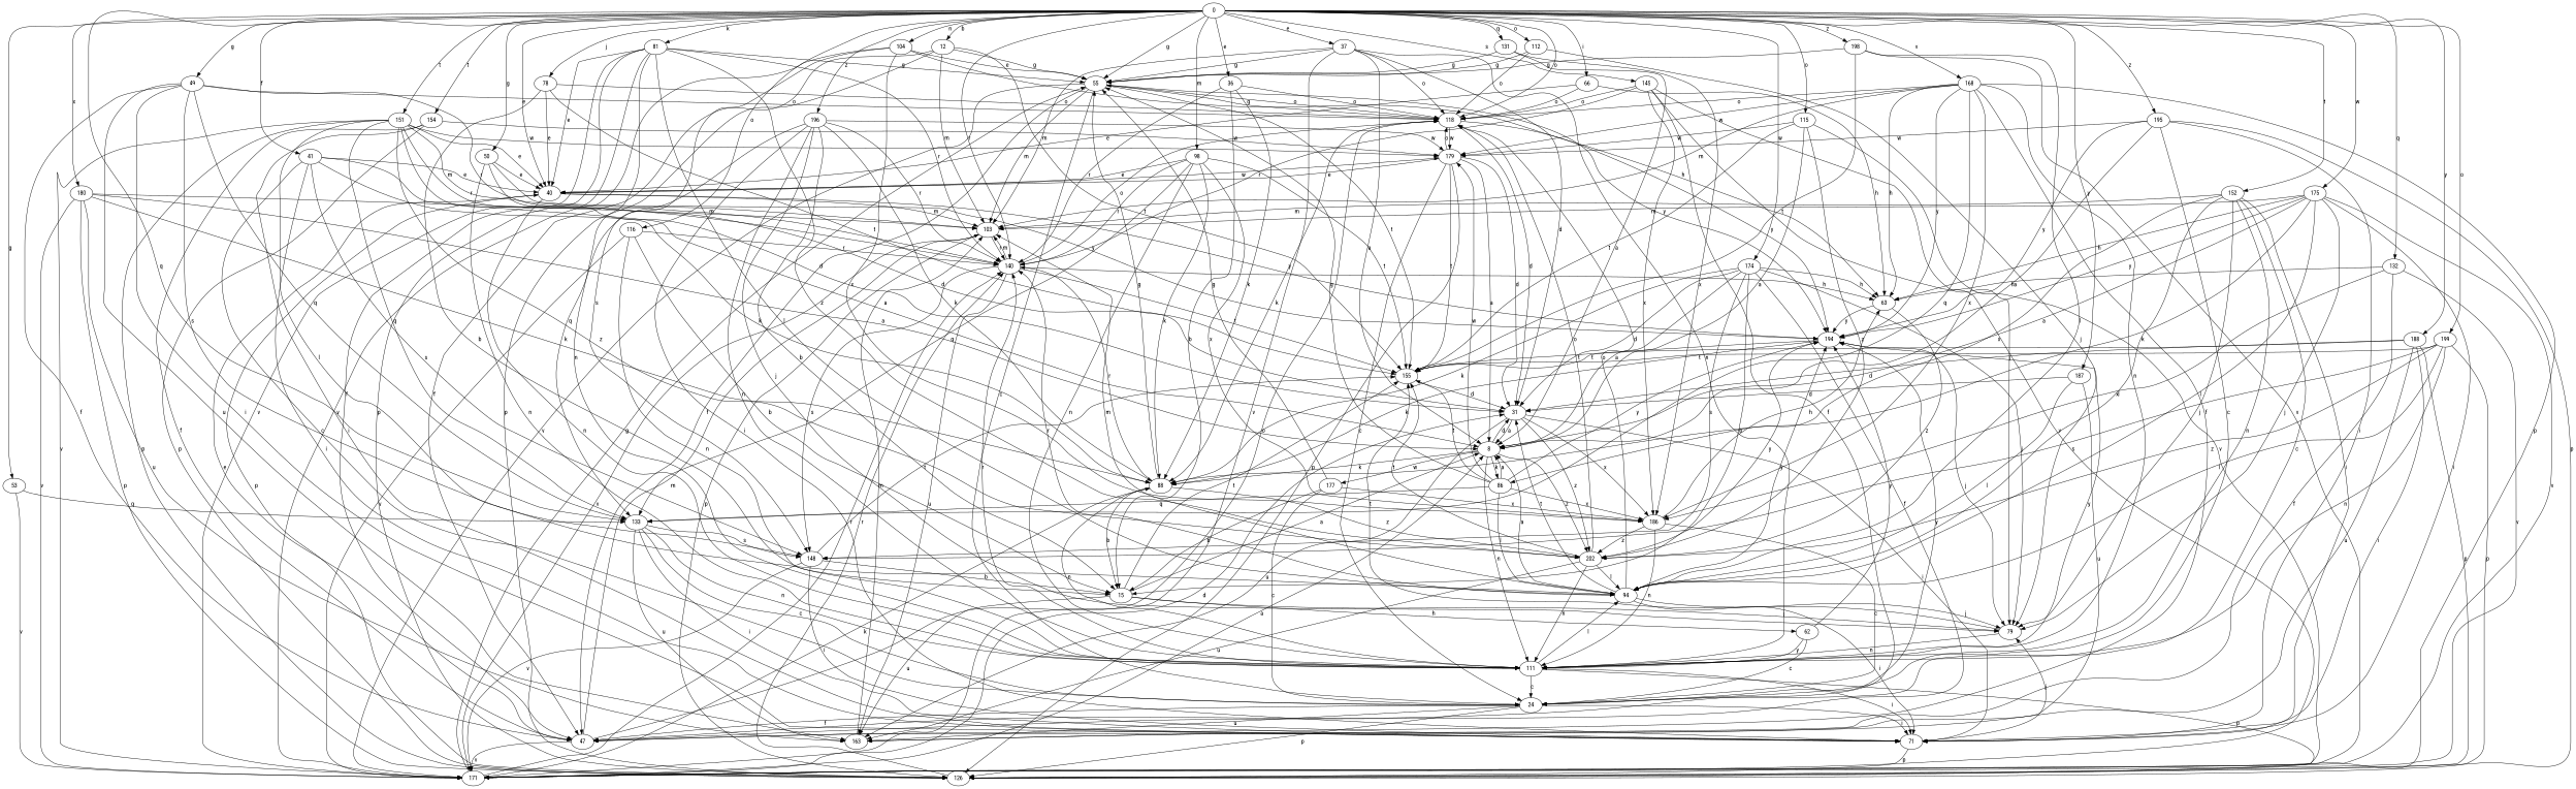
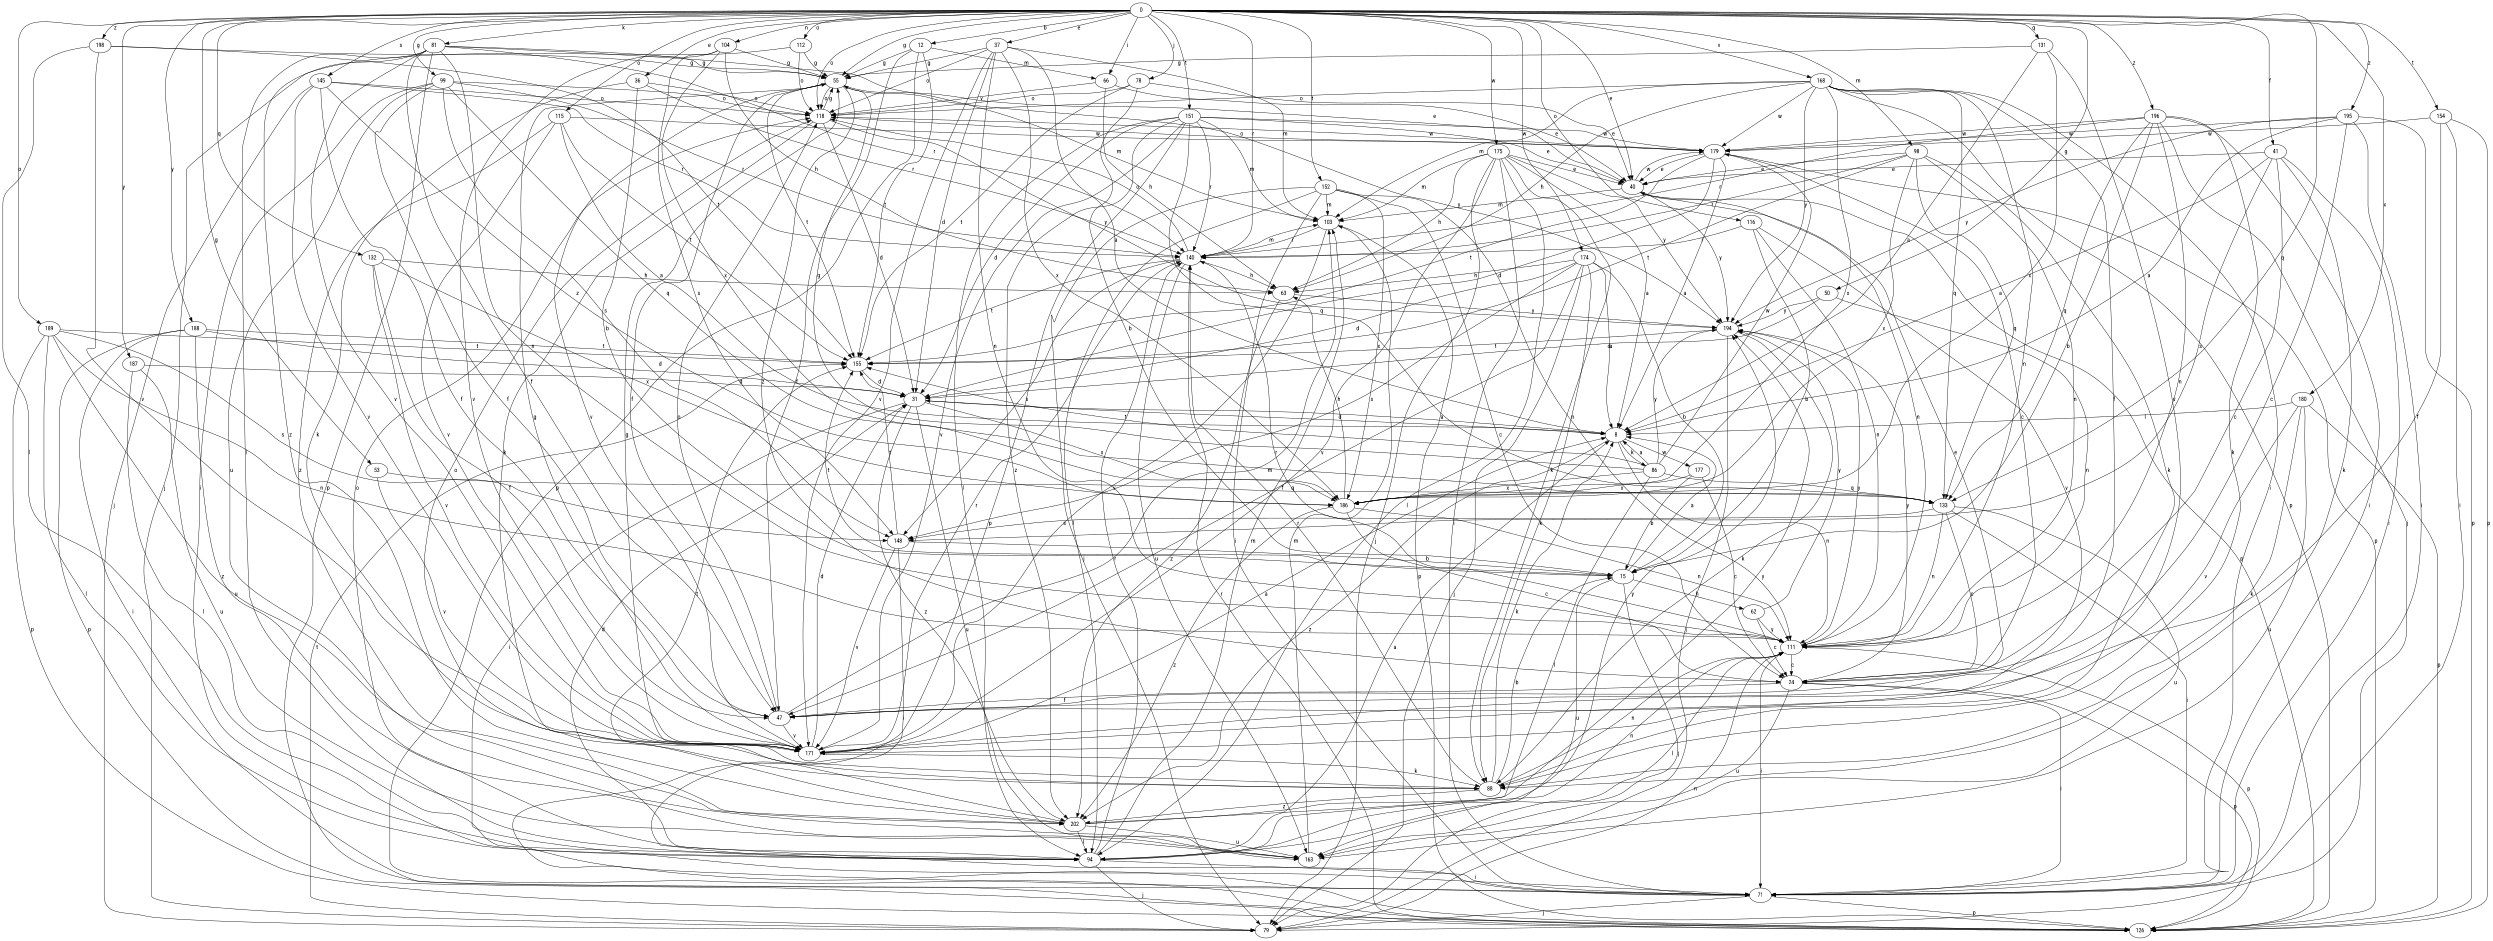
  strict digraph {
    fontname="Roboto Condensed"
    node [fontname="Roboto Condensed"]
    edge [fontname="Roboto Condensed"]
    0
    12
    36
    37
    40
    41
-   49
+   49 [label=99]
    50
    53
    55
    66
    78
    81
    98
    104
    112
    115
    116
    118
    131
    132
    133
    140
    145
    151
    152
    154
    168
    174
    175
    180
    187
    188
-   189 [label=199]
+   189
    195
    196
    198
    47
    103
    126
    155
    n42 [label=88]
    15
    8
    31
    111
    186
    171
    194
    179
    24
    71
    148
    163
    63
    202
    94
    79
    86
    177
    62
    0 -> 12 [label=b]
    0 -> 36 [label=e]
    0 -> 37 [label=e]
    0 -> 40 [label=e]
    0 -> 41 [label=f]
    0 -> 49 [label=g]
    0 -> 50 [label=g]
    0 -> 53 [label=g]
    0 -> 55 [label=g]
    0 -> 66 [label=i]
    0 -> 78 [label=j]
    0 -> 81 [label=k]
    0 -> 98 [label=m]
    0 -> 104 [label=n]
    0 -> 112 [label=o]
    0 -> 115 [label=o]
    0 -> 116 [label=o]
    0 -> 118 [label=o]
    0 -> 131 [label=q]
    0 -> 132 [label=q]
    0 -> 133 [label=q]
    0 -> 140 [label=r]
    0 -> 145 [label=s]
    0 -> 151 [label=t]
    0 -> 152 [label=t]
    0 -> 154 [label=t]
    0 -> 168 [label=v]
    0 -> 174 [label=w]
    0 -> 175 [label=w]
    0 -> 180 [label=x]
    0 -> 187 [label=y]
    0 -> 188 [label=y]
    0 -> 189 [label=o]
    0 -> 195 [label=z]
    0 -> 196 [label=z]
    0 -> 198 [label=z]
    12 -> 55 [label=g]
    12 -> 47 [label=f]
-   12 -> 103 [label=m]
+   12 -> 66 [label=m]
    12 -> 126 [label=p]
    12 -> 155 [label=t]
    36 -> 118 [label=o]
    36 -> 140 [label=r]
    36 -> n42 [label=k]
    36 -> 15 [label=b]
    37 -> 55 [label=g]
    37 -> 118 [label=o]
    37 -> 103 [label=m]
    37 -> 8 [label=a]
    37 -> 31 [label=d]
    37 -> 111 [label=n]
+   37 -> 186 [label=x]
    37 -> 171 [label=v]
    40 -> 103 [label=m]
    40 -> 126 [label=p]
    40 -> 111 [label=n]
    40 -> 194 [label=y]
    40 -> 179 [label=w]
    41 -> 40 [label=e]
    41 -> n42 [label=k]
    41 -> 8 [label=a]
    41 -> 24 [label=c]
    41 -> 71 [label=i]
    41 -> 148 [label=s]
    49 -> 118 [label=o]
    49 -> 133 [label=q]
    49 -> 140 [label=r]
    49 -> 47 [label=f]
    49 -> 71 [label=i]
    49 -> 148 [label=s]
    49 -> 163 [label=u]
-   50 -> 40 [label=e]
+   175 -> 40 [label=e]
    50 -> 31 [label=d]
    50 -> 111 [label=n]
    50 -> 194 [label=y]
    53 -> 133 [label=q]
    53 -> 171 [label=v]
    55 -> 118 [label=o]
    55 -> 47 [label=f]
    55 -> 103 [label=m]
    55 -> 155 [label=t]
    55 -> 171 [label=v]
    55 -> 194 [label=y]
-   55 -> 24 [label=c]
+   55 -> 24 [label=z]
    66 -> 40 [label=e]
-   66 -> 118 [label=o]
+   66 -> 118 [label=v]
    66 -> 63 [label=h]
    78 -> 40 [label=e]
    78 -> 118 [label=o]
    78 -> 155 [label=t]
    78 -> 15 [label=b]
    81 -> 40 [label=e]
    81 -> 55 [label=g]
    81 -> 140 [label=r]
    81 -> 47 [label=f]
    81 -> 126 [label=p]
    81 -> 111 [label=n]
    81 -> 171 [label=v]
    81 -> 202 [label=z]
    81 -> 94 [label=l]
    98 -> 40 [label=e]
    98 -> 133 [label=q]
    98 -> 140 [label=r]
    98 -> 155 [label=t]
    98 -> n42 [label=k]
    98 -> 111 [label=n]
    98 -> 186 [label=x]
-   104 -> 55 [label=e]
+   104 -> 55 [label=g]
    104 -> 186 [label=x]
    104 -> 171 [label=v]
    104 -> 148 [label=s]
    104 -> 63 [label=h]
    112 -> 55 [label=g]
    112 -> 118 [label=o]
    112 -> 79 [label=j]
    115 -> 155 [label=t]
    115 -> 8 [label=a]
    115 -> 171 [label=v]
    115 -> 179 [label=w]
    115 -> 202 [label=z]
    116 -> 140 [label=r]
    116 -> 15 [label=b]
    116 -> 111 [label=n]
    116 -> 171 [label=v]
    118 -> 55 [label=g]
    118 -> n42 [label=k]
    118 -> 31 [label=d]
    118 -> 194 [label=y]
    118 -> 179 [label=w]
    131 -> 55 [label=g]
    131 -> 8 [label=a]
    131 -> 186 [label=x]
+   131 -> 171 [label=v]
    132 -> 47 [label=f]
    132 -> 186 [label=x]
    132 -> 171 [label=v]
    132 -> 63 [label=h]
    133 -> 111 [label=n]
    133 -> 24 [label=c]
    133 -> 71 [label=i]
    133 -> 148 [label=s]
    133 -> 163 [label=u]
    140 -> 118 [label=o]
    140 -> 103 [label=m]
    140 -> 155 [label=t]
    140 -> 148 [label=s]
    140 -> 163 [label=u]
    140 -> 63 [label=h]
    145 -> 118 [label=o]
    145 -> 140 [label=r]
    145 -> 47 [label=f]
-   145 -> 186 [label=x]
+   145 -> 186 [label=z]
    145 -> 171 [label=v]
    145 -> 79 [label=j]
    151 -> 40 [label=e]
    151 -> 133 [label=q]
    151 -> 140 [label=r]
    151 -> 103 [label=m]
    151 -> 126 [label=p]
    151 -> 31 [label=d]
    151 -> 171 [label=v]
    151 -> 179 [label=w]
    151 -> 202 [label=z]
    151 -> 94 [label=l]
    152 -> 103 [label=m]
    152 -> 111 [label=n]
-   152 -> 86 [label=x]
+   152 -> 186 [label=x]
    152 -> 24 [label=c]
    152 -> 71 [label=i]
    152 -> 94 [label=l]
    152 -> 79 [label=j]
    154 -> 47 [label=f]
    154 -> 126 [label=p]
    154 -> 179 [label=w]
    154 -> 71 [label=i]
    168 -> 118 [label=o]
    168 -> 133 [label=q]
    168 -> 47 [label=f]
    168 -> 103 [label=m]
    168 -> 126 [label=p]
    168 -> 111 [label=n]
    168 -> 186 [label=x]
    168 -> 194 [label=y]
    168 -> 179 [label=w]
+   168 -> 71 [label=i]
    168 -> 63 [label=h]
    174 -> 47 [label=f]
    174 -> n42 [label=k]
    174 -> 15 [label=b]
    174 -> 8 [label=a]
    174 -> 31 [label=d]
    174 -> 148 [label=s]
    174 -> 63 [label=h]
    174 -> 79 [label=j]
    175 -> 103 [label=m]
    175 -> n42 [label=k]
    175 -> 8 [label=a]
    175 -> 171 [label=v]
    175 -> 194 [label=y]
    175 -> 71 [label=i]
    175 -> 63 [label=h]
    175 -> 94 [label=l]
    175 -> 79 [label=j]
-   180 -> 103 [label=m]
    180 -> 126 [label=p]
    180 -> n42 [label=k]
-   180 -> 8 [label=a]
+   180 -> 8 [label=l]
    180 -> 171 [label=v]
    180 -> 163 [label=u]
    187 -> 31 [label=d]
    187 -> 163 [label=u]
    187 -> 94 [label=l]
    188 -> 126 [label=p]
    188 -> 155 [label=t]
    188 -> 31 [label=d]
    188 -> 71 [label=i]
    188 -> 163 [label=u]
    189 -> 126 [label=p]
    189 -> 155 [label=t]
    189 -> 111 [label=n]
    189 -> 148 [label=s]
    189 -> 202 [label=z]
    189 -> 94 [label=l]
    195 -> 126 [label=p]
    195 -> 8 [label=a]
    195 -> 194 [label=y]
    195 -> 179 [label=w]
    195 -> 24 [label=c]
    195 -> 71 [label=i]
    196 -> 133 [label=q]
    196 -> 140 [label=r]
    196 -> n42 [label=k]
    196 -> 15 [label=b]
    196 -> 111 [label=n]
    196 -> 179 [label=w]
    196 -> 71 [label=i]
    196 -> 79 [label=j]
    198 -> 55 [label=g]
    198 -> 155 [label=t]
    198 -> 171 [label=v]
    198 -> 94 [label=l]
    47 -> 40 [label=e]
    47 -> 118 [label=o]
    47 -> 103 [label=m]
    47 -> 171 [label=v]
    103 -> 140 [label=r]
    103 -> 126 [label=p]
    103 -> 171 [label=v]
    126 -> 140 [label=r]
    155 -> 31 [label=d]
    n42 -> 55 [label=g]
    n42 -> 140 [label=r]
    n42 -> 15 [label=b]
    n42 -> 111 [label=n]
    n42 -> 202 [label=z]
    15 -> 155 [label=t]
    15 -> 8 [label=a]
    15 -> 163 [label=u]
    15 -> 79 [label=j]
    15 -> 62 [label=h]
-   8 -> n42 [label=k]
+   n42 -> 8 [label=k]
    8 -> 31 [label=d]
    8 -> 111 [label=n]
    8 -> 202 [label=z]
    8 -> 86 [label=k]
    8 -> 177 [label=w]
    31 -> 8 [label=a]
    31 -> 186 [label=x]
    31 -> 71 [label=i]
    31 -> 163 [label=u]
    31 -> 202 [label=z]
    111 -> 140 [label=r]
    111 -> 126 [label=p]
    111 -> 194 [label=y]
    111 -> 24 [label=c]
    111 -> 71 [label=i]
    111 -> 94 [label=l]
    186 -> 111 [label=n]
    186 -> 24 [label=c]
    186 -> 63 [label=h]
    186 -> 202 [label=z]
    171 -> 55 [label=g]
    171 -> 140 [label=r]
    171 -> n42 [label=k]
    171 -> 8 [label=a]
    171 -> 31 [label=d]
    194 -> 155 [label=t]
    194 -> n42 [label=k]
    194 -> 79 [label=j]
    179 -> 40 [label=e]
    179 -> 118 [label=o]
    179 -> 126 [label=p]
    179 -> 155 [label=t]
    179 -> 8 [label=a]
    179 -> 31 [label=d]
    179 -> 24 [label=c]
    24 -> 47 [label=f]
    24 -> 126 [label=p]
    24 -> 194 [label=y]
    24 -> 71 [label=i]
    24 -> 163 [label=u]
    71 -> 126 [label=p]
    71 -> 79 [label=j]
    148 -> 155 [label=t]
    148 -> 15 [label=b]
    148 -> 171 [label=v]
    148 -> 71 [label=i]
    163 -> 103 [label=m]
    63 -> 194 [label=y]
    63 -> 202 [label=z]
    202 -> 118 [label=o]
    202 -> 155 [label=t]
    202 -> 111 [label=n]
    202 -> 194 [label=y]
    202 -> 163 [label=u]
    202 -> 94 [label=l]
    94 -> 118 [label=o]
    94 -> 140 [label=r]
    94 -> 103 [label=m]
    94 -> 8 [label=a]
-   94 -> 31 [label=t]
+   94 -> 31 [label=d]
    94 -> 194 [label=y]
    94 -> 71 [label=i]
    94 -> 79 [label=j]
    79 -> 155 [label=t]
    79 -> 111 [label=n]
    86 -> 55 [label=g]
    86 -> 133 [label=q]
    86 -> 155 [label=t]
    86 -> 8 [label=a]
    86 -> 186 [label=x]
    86 -> 194 [label=y]
    86 -> 179 [label=w]
    86 -> 94 [label=l]
-   177 -> 55 [label=g]
    177 -> 15 [label=b]
    177 -> 186 [label=x]
    177 -> 24 [label=c]
    62 -> 111 [label=y]
    62 -> 194 [label=y]
    62 -> 24 [label=c]
  }
